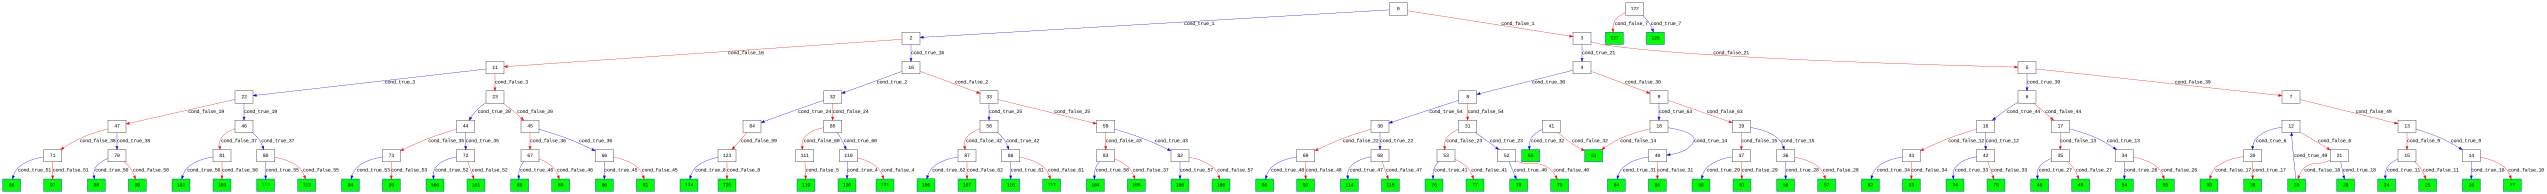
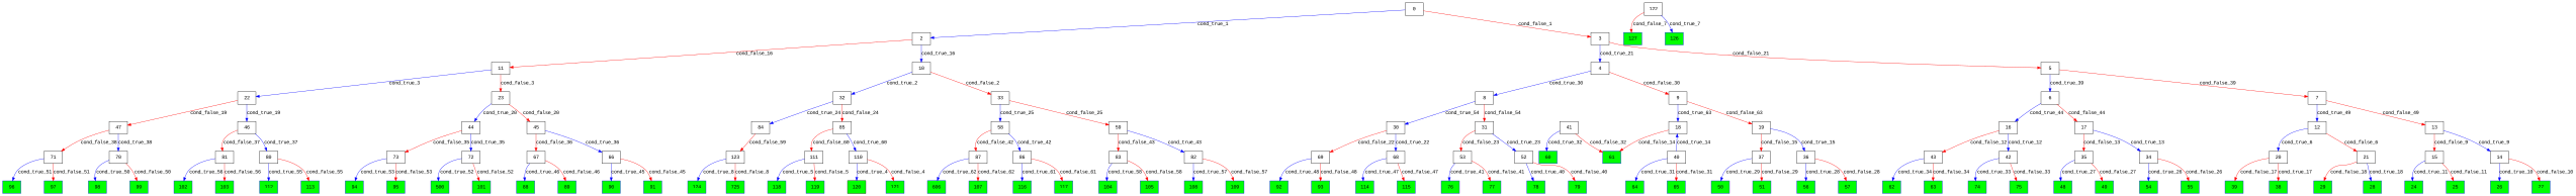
  digraph {
    fontname="Liberation Mono"
    node [color=blue fillcolor=green fontcolor=black fontname="Liberation Mono" shape=record style=filled]
    edge [color=red fontname="Liberation Mono"]
    99 [height=.5]
    98 [height=.5]
    97 [height=.5]
    96 [height=.5]
    95 [height=.5]
    94 [height=.5]
    93 [height=.5]
    92 [height=.5]
    91 [height=.5]
    90 [height=.5]
    89 [height=.5]
    88 [height=.5]
    79 [height=.5]
    78 [height=.5]
    77 [height=.5]
    76 [height=.5]
    75 [height=.5]
    74 [height=.5]
    65 [height=.5]
    64 [height=.5]
    63 [height=.5]
    62 [height=.5]
    61 [height=.5]
    60 [height=.5]
    57 [height=.5]
    56 [height=.5]
    55 [height=.5]
    54 [height=.5]
    51 [height=.5]
    50 [height=.5]
    49 [height=.5]
    48 [height=.5]
    39 [height=.5]
    38 [height=.5]
    29 [height=.5]
    28 [height=.5]
    27 [height=.5]
    26 [height=.5]
    25 [height=.5]
    24 [height=.5]
    127 [height=.5]
    126 [height=.5]
    n43 [height=.5 label=725]
    124 [height=.5]
    121 [height=.5]
-   120 [height=.5]
+   120 [color=black height=.5]
    119 [height=.5]
+   118 [height=.5]
    117 [height=.5]
    116 [height=.5]
    115 [height=.5]
    114 [height=.5]
    113 [height=.5]
    112 [height=.5]
    109 [height=.5]
    108 [height=.5]
    107 [height=.5]
-   106 [height=.5]
+   106 [height=.5 label=606]
    105 [height=.5]
    104 [height=.5]
    103 [height=.5]
    102 [height=.5]
    101 [height=.5]
    n64 [height=.5 label=500]
    0 [color=black height=.5 fillcolor="" fontcolor="" style=""]
    2 [color=black height=.5 fillcolor="" fontcolor="" style=""]
    3 [color=black height=.5 fillcolor="" fontcolor="" style=""]
    10 [color=black height=.5 fillcolor="" fontcolor="" style=""]
    11 [color=black height=.5 fillcolor="" fontcolor="" style=""]
    4 [color=black height=.5 fillcolor="" fontcolor="" style=""]
    5 [color=black height=.5 fillcolor="" fontcolor="" style=""]
    32 [color=black height=.5 fillcolor="" fontcolor="" style=""]
    33 [color=black height=.5 fillcolor="" fontcolor="" style=""]
    22 [color=black height=.5 fillcolor="" fontcolor="" style=""]
    23 [color=black height=.5 fillcolor="" fontcolor="" style=""]
    8 [color=black height=.5 fillcolor="" fontcolor="" style=""]
    9 [color=black height=.5 fillcolor="" fontcolor="" style=""]
    6 [color=black height=.5 fillcolor="" fontcolor="" style=""]
    7 [color=black height=.5 fillcolor="" fontcolor="" style=""]
    84 [color=black height=.5 fillcolor="" fontcolor="" style=""]
    85 [color=black height=.5 fillcolor="" fontcolor="" style=""]
    58 [color=black height=.5 fillcolor="" fontcolor="" style=""]
    59 [color=black height=.5 fillcolor="" fontcolor="" style=""]
    46 [color=black height=.5 fillcolor="" fontcolor="" style=""]
    47 [color=black height=.5 fillcolor="" fontcolor="" style=""]
    44 [color=black height=.5 fillcolor="" fontcolor="" style=""]
    45 [color=black height=.5 fillcolor="" fontcolor="" style=""]
    30 [color=black height=.5 fillcolor="" fontcolor="" style=""]
    31 [color=black height=.5 fillcolor="" fontcolor="" style=""]
    18 [color=black height=.5 fillcolor="" fontcolor="" style=""]
    19 [color=black height=.5 fillcolor="" fontcolor="" style=""]
    16 [color=black height=.5 fillcolor="" fontcolor="" style=""]
    17 [color=black height=.5 fillcolor="" fontcolor="" style=""]
    12 [color=black height=.5 fillcolor="" fontcolor="" style=""]
    13 [color=black height=.5 fillcolor="" fontcolor="" style=""]
    123 [color=black height=.5 fillcolor="" fontcolor="" style=""]
    110 [color=black height=.5 fillcolor="" fontcolor="" style=""]
    111 [color=black height=.5 fillcolor="" fontcolor="" style=""]
    86 [color=black height=.5 fillcolor="" fontcolor="" style=""]
    87 [color=black height=.5 fillcolor="" fontcolor="" style=""]
    82 [color=black height=.5 fillcolor="" fontcolor="" style=""]
    83 [color=black height=.5 fillcolor="" fontcolor="" style=""]
    122 [color=black height=.5 fillcolor="" fontcolor="" style=""]
    80 [color=black height=.5 fillcolor="" fontcolor="" style=""]
    81 [color=black height=.5 fillcolor="" fontcolor="" style=""]
    70 [color=black height=.5 fillcolor="" fontcolor="" style=""]
    71 [color=black height=.5 fillcolor="" fontcolor="" style=""]
    72 [color=black height=.5 fillcolor="" fontcolor="" style=""]
    73 [color=black height=.5 fillcolor="" fontcolor="" style=""]
    66 [color=black height=.5 fillcolor="" fontcolor="" style=""]
    67 [color=black height=.5 fillcolor="" fontcolor="" style=""]
    20 [color=black height=.5 fillcolor="" fontcolor="" style=""]
    21 [color=black height=.5 fillcolor="" fontcolor="" style=""]
    14 [color=black height=.5 fillcolor="" fontcolor="" style=""]
    15 [color=black height=.5 fillcolor="" fontcolor="" style=""]
    42 [color=black height=.5 fillcolor="" fontcolor="" style=""]
    43 [color=black height=.5 fillcolor="" fontcolor="" style=""]
    34 [color=black height=.5 fillcolor="" fontcolor="" style=""]
    35 [color=black height=.5 fillcolor="" fontcolor="" style=""]
    40 [color=black height=.5 fillcolor="" fontcolor="" style=""]
    41 [color=black height=.5 fillcolor="" fontcolor="" style=""]
    36 [color=black height=.5 fillcolor="" fontcolor="" style=""]
    37 [color=black height=.5 fillcolor="" fontcolor="" style=""]
    68 [color=black height=.5 fillcolor="" fontcolor="" style=""]
    69 [color=black height=.5 fillcolor="" fontcolor="" style=""]
    52 [color=black height=.5 fillcolor="" fontcolor="" style=""]
    53 [color=black height=.5 fillcolor="" fontcolor="" style=""]
    0 -> 2 [color=blue label=cond_true_1]
    0 -> 3 [label=cond_false_1]
    2 -> 10 [color=blue label=cond_true_16]
    2 -> 11 [label=cond_false_16]
    3 -> 4 [color=blue label=cond_true_21]
    3 -> 5 [label=cond_false_21]
    10 -> 32 [color=blue label=cond_true_2]
    10 -> 33 [label=cond_false_2]
    11 -> 22 [color=blue label=cond_true_3]
    11 -> 23 [label=cond_false_3]
    4 -> 8 [color=blue label=cond_true_30]
    4 -> 9 [label=cond_false_30]
    5 -> 6 [color=blue label=cond_true_39]
    5 -> 7 [label=cond_false_39]
    32 -> 84 [color=blue label=cond_true_24]
    32 -> 85 [label=cond_false_24]
    33 -> 58 [color=blue label=cond_true_25]
    33 -> 59 [label=cond_false_25]
    22 -> 46 [color=blue label=cond_true_19]
    22 -> 47 [label=cond_false_19]
    23 -> 44 [color=blue label=cond_true_20]
    23 -> 45 [label=cond_false_20]
    8 -> 30 [color=blue label=cond_true_54]
    8 -> 31 [label=cond_false_54]
    9 -> 18 [color=blue label=cond_true_63]
    9 -> 19 [label=cond_false_63]
    6 -> 16 [color=blue label=cond_true_44]
    6 -> 17 [label=cond_false_44]
-   29 -> 12 [color=blue label=cond_true_49]
+   7 -> 12 [color=blue label=cond_true_49]
    7 -> 13 [label=cond_false_49]
    84 -> 123 [label=cond_false_59]
    85 -> 110 [color=blue label=cond_true_60]
    85 -> 111 [label=cond_false_60]
    58 -> 86 [color=blue label=cond_true_42]
    58 -> 87 [label=cond_false_42]
    59 -> 82 [color=blue label=cond_true_43]
    59 -> 83 [label=cond_false_43]
    46 -> 80 [color=blue label=cond_true_37]
    46 -> 81 [label=cond_false_37]
    47 -> 70 [color=blue label=cond_true_38]
    47 -> 71 [label=cond_false_38]
    44 -> 72 [color=blue label=cond_true_35]
    44 -> 73 [label=cond_false_35]
    45 -> 66 [color=blue label=cond_true_36]
    45 -> 67 [label=cond_false_36]
    30 -> 68 [color=blue label=cond_true_22]
    30 -> 69 [label=cond_false_22]
    31 -> 52 [color=blue label=cond_true_23]
    31 -> 53 [label=cond_false_23]
    18 -> 61 [label=cond_false_14]
-   18 -> 40 [color=blue label=cond_true_14]
+   40 -> 18 [color=blue label=cond_true_14]
    19 -> 36 [color=blue label=cond_true_15]
    19 -> 37 [label=cond_false_15]
    16 -> 42 [color=blue label=cond_true_12]
    16 -> 43 [label=cond_false_12]
    17 -> 34 [color=blue label=cond_true_13]
    17 -> 35 [label=cond_false_13]
    12 -> 20 [color=blue label=cond_true_6]
    12 -> 21 [label=cond_false_6]
    13 -> 14 [color=blue label=cond_true_9]
    13 -> 15 [label=cond_false_9]
    123 -> n43 [label=cond_false_8]
    123 -> 124 [color=blue label=cond_true_8]
    110 -> 121 [label=cond_false_4]
    110 -> 120 [color=blue label=cond_true_4]
    111 -> 119 [label=cond_false_5]
+   111 -> 118 [color=blue label=cond_true_5]
    86 -> 117 [label=cond_false_61]
    86 -> 116 [color=blue label=cond_true_61]
    87 -> 107 [label=cond_false_62]
    87 -> 106 [color=blue label=cond_true_62]
    82 -> 109 [label=cond_false_57]
    82 -> 108 [color=blue label=cond_true_57]
-   83 -> 105 [label=cond_false_37]
+   83 -> 105 [label=cond_false_58]
    83 -> 104 [color=blue label=cond_true_58]
    122 -> 127 [label=cond_false_7]
    122 -> 126 [color=blue label=cond_true_7]
    80 -> 113 [label=cond_false_55]
    80 -> 112 [color=blue label=cond_true_55]
    81 -> 103 [label=cond_false_56]
    81 -> 102 [color=blue label=cond_true_56]
    70 -> 99 [label=cond_false_50]
    70 -> 98 [color=blue label=cond_true_50]
    71 -> 97 [label=cond_false_51]
    71 -> 96 [color=blue label=cond_true_51]
    72 -> 101 [label=cond_false_52]
    72 -> n64 [color=blue label=cond_true_52]
    73 -> 95 [label=cond_false_53]
    73 -> 94 [color=blue label=cond_true_53]
    66 -> 91 [label=cond_false_45]
    66 -> 90 [color=blue label=cond_true_45]
    67 -> 89 [label=cond_false_46]
    67 -> 88 [color=blue label=cond_true_46]
    20 -> 39 [label=cond_false_17]
    20 -> 38 [label=cond_true_17]
    21 -> 29 [label=cond_false_18]
    21 -> 28 [color=blue label=cond_true_18]
    14 -> 27 [label=cond_false_10]
    14 -> 26 [color=blue label=cond_true_10]
    15 -> 25 [label=cond_false_11]
    15 -> 24 [color=blue label=cond_true_11]
    42 -> 75 [label=cond_false_33]
    42 -> 74 [color=blue label=cond_true_33]
    43 -> 63 [label=cond_false_34]
    43 -> 62 [color=blue label=cond_true_34]
    34 -> 55 [label=cond_false_26]
    34 -> 54 [color=blue label=cond_true_26]
    35 -> 49 [label=cond_false_27]
    35 -> 48 [color=blue label=cond_true_27]
    40 -> 65 [label=cond_false_31]
    40 -> 64 [color=blue label=cond_true_31]
    41 -> 61 [label=cond_false_32]
    41 -> 60 [color=blue label=cond_true_32]
    36 -> 57 [label=cond_false_28]
    36 -> 56 [color=blue label=cond_true_28]
    37 -> 51 [label=cond_false_29]
    37 -> 50 [color=blue label=cond_true_29]
    68 -> 115 [label=cond_false_47]
    68 -> 114 [color=blue label=cond_true_47]
    69 -> 93 [label=cond_false_48]
    69 -> 92 [color=blue label=cond_true_48]
    52 -> 79 [label=cond_false_40]
    52 -> 78 [color=blue label=cond_true_40]
    53 -> 77 [label=cond_false_41]
    53 -> 76 [color=blue label=cond_true_41]
  }
